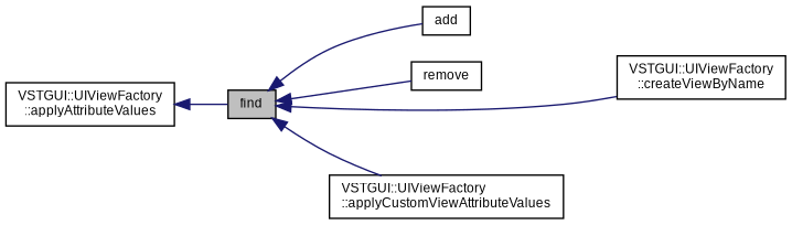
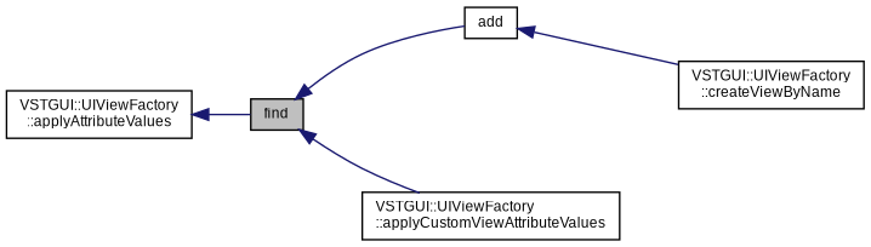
  digraph {
    rankdir=LR
    node [color=black fontname=Arial fontsize=9 shape=record]
    edge [color=midnightblue dir=back fontname=Arial fontsize=9 labelfontname=Arial labelfontsize=9 style=solid]
    n1 [fillcolor=grey75 fontcolor=black height=0.2 label=find style=filled width=0.4]
    n2 [height=0.2 label=add width=0.4]
-   n3 [height=0.2 label=remove width=0.4]
    n4 [height=0.2 label="VSTGUI::UIViewFactory\l::createViewByName" width=0.4]
    n5 [height=0.2 label="VSTGUI::UIViewFactory\l::applyCustomViewAttributeValues" width=0.4]
    n6 [height=0.2 label="VSTGUI::UIViewFactory\l::applyAttributeValues" width=0.4]
    n1 -> n2
-   n1 -> n3
-   n1 -> n4
+   n2 -> n4
    n1 -> n5
    n6 -> n1
  }
